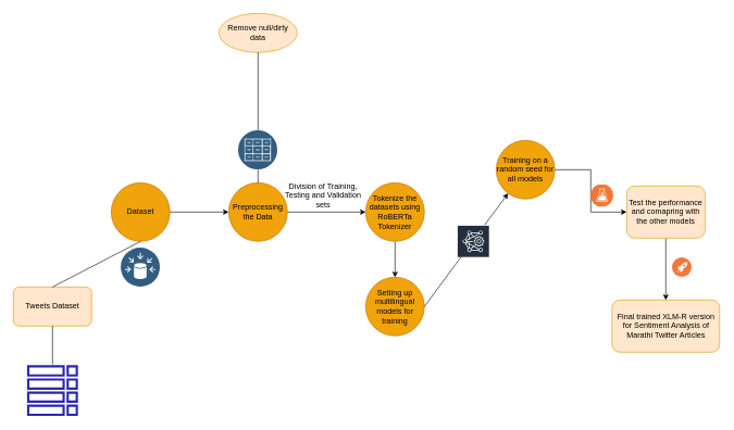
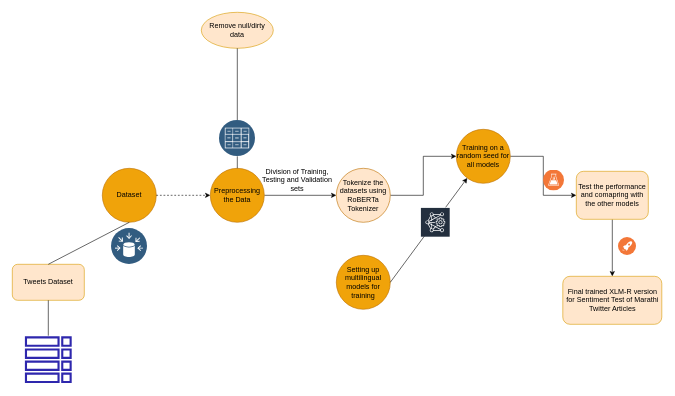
  <mxCell id="0" />
  <mxCell id="1" parent="0" />
  <mxCell id="2" value="Dataset" style="ellipse;whiteSpace=wrap;html=1;aspect=fixed;fillColor=#f0a30a;strokeColor=#BD7000;fontColor=#000000;" parent="1" vertex="1"><mxGeometry x="170" y="280" width="90" height="90" as="geometry" /></mxCell>
  <mxCell id="3" value="Tweets Dataset" style="rounded=1;whiteSpace=wrap;html=1;fillColor=#ffe6cc;strokeColor=#d79b00;" parent="1" vertex="1"><mxGeometry x="20" y="440" width="120" height="60" as="geometry" /></mxCell>
  <mxCell id="4" value="" style="endArrow=none;html=1;exitX=0.5;exitY=0;exitDx=0;exitDy=0;entryX=0.5;entryY=1;entryDx=0;entryDy=0;" parent="1" source="3" target="2" edge="1"><mxGeometry width="50" height="50" relative="1" as="geometry"><mxPoint x="430" y="430" as="sourcePoint" /><mxPoint x="480" y="380" as="targetPoint" /></mxGeometry></mxCell>
- <mxCell id="5" value="" style="endArrow=classic;html=1;exitX=1;exitY=0.5;exitDx=0;exitDy=0;" parent="1" source="2" target="7" edge="1"><mxGeometry width="50" height="50" relative="1" as="geometry"><mxPoint x="430" y="290" as="sourcePoint" /><mxPoint x="370" y="320" as="targetPoint" /></mxGeometry></mxCell>
+ <mxCell id="5" value="" style="endArrow=classic;html=1;exitX=1;exitY=0.5;exitDx=0;exitDy=0;dashed=1;" parent="1" source="2" target="7" edge="1"><mxGeometry width="50" height="50" relative="1" as="geometry"><mxPoint x="430" y="290" as="sourcePoint" /><mxPoint x="370" y="320" as="targetPoint" /></mxGeometry></mxCell>
  <mxCell id="6" value="" style="edgeStyle=orthogonalEdgeStyle;rounded=0;orthogonalLoop=1;jettySize=auto;html=1;" edge="1" parent="1" source="7" target="27"><mxGeometry relative="1" as="geometry"><mxPoint x="520" y="325" as="targetPoint" /></mxGeometry></mxCell>
  <mxCell id="7" value="Preprocessing the Data" style="ellipse;whiteSpace=wrap;html=1;aspect=fixed;fillColor=#f0a30a;strokeColor=#BD7000;fontColor=#000000;" parent="1" vertex="1"><mxGeometry x="350" y="280" width="90" height="90" as="geometry" /></mxCell>
  <mxCell id="8" value="Remove null/dirty data" style="ellipse;whiteSpace=wrap;html=1;fillColor=#ffe6cc;strokeColor=#d79b00;" parent="1" vertex="1"><mxGeometry x="335" y="20" width="120" height="60" as="geometry" /></mxCell>
  <mxCell id="9" value="" style="endArrow=none;html=1;entryX=0.5;entryY=1;entryDx=0;entryDy=0;exitX=0.5;exitY=0;exitDx=0;exitDy=0;startArrow=none;" parent="1" source="11" target="8" edge="1"><mxGeometry width="50" height="50" relative="1" as="geometry"><mxPoint x="430" y="290" as="sourcePoint" /><mxPoint x="480" y="240" as="targetPoint" /></mxGeometry></mxCell>
  <mxCell id="10" value="" style="aspect=fixed;perimeter=ellipsePerimeter;html=1;align=center;shadow=0;dashed=0;fontColor=#4277BB;labelBackgroundColor=#ffffff;fontSize=12;spacingTop=3;image;image=img/lib/ibm/data/data_sources.svg;" parent="1" vertex="1"><mxGeometry x="185" y="380" width="60" height="60" as="geometry" /></mxCell>
  <mxCell id="11" value="" style="aspect=fixed;perimeter=ellipsePerimeter;html=1;align=center;shadow=0;dashed=0;fontColor=#4277BB;labelBackgroundColor=#ffffff;fontSize=12;spacingTop=3;image;image=img/lib/ibm/data/file_repository.svg;" parent="1" vertex="1"><mxGeometry x="365" y="200" width="60" height="60" as="geometry" /></mxCell>
  <mxCell id="12" value="" style="endArrow=none;html=1;entryX=0.5;entryY=1;entryDx=0;entryDy=0;exitX=0.5;exitY=0;exitDx=0;exitDy=0;" parent="1" source="7" target="11" edge="1"><mxGeometry width="50" height="50" relative="1" as="geometry"><mxPoint x="395" y="280" as="sourcePoint" /><mxPoint x="395" y="40" as="targetPoint" /></mxGeometry></mxCell>
  <mxCell id="13" value="" style="endArrow=none;html=1;entryX=0.5;entryY=1;entryDx=0;entryDy=0;" parent="1" target="3" edge="1"><mxGeometry width="50" height="50" relative="1" as="geometry"><mxPoint x="80" y="559" as="sourcePoint" /><mxPoint x="125" y="510" as="targetPoint" /></mxGeometry></mxCell>
  <mxCell id="14" value="Setting up multilingual models for training" style="ellipse;whiteSpace=wrap;html=1;aspect=fixed;align=center;fillColor=#f0a30a;strokeColor=#BD7000;fontColor=#000000;" parent="1" vertex="1"><mxGeometry x="560" y="425" width="90" height="90" as="geometry" /></mxCell>
  <mxCell id="15" value="Division of Training, Testing and Validation sets" style="text;html=1;strokeColor=none;fillColor=none;align=center;verticalAlign=middle;whiteSpace=wrap;rounded=0;" parent="1" vertex="1"><mxGeometry x="430" y="290" width="130" height="20" as="geometry" /></mxCell>
  <mxCell id="16" value="" style="endArrow=classic;html=1;exitX=1;exitY=0.5;exitDx=0;exitDy=0;" parent="1" source="14" target="18" edge="1"><mxGeometry width="50" height="50" relative="1" as="geometry"><mxPoint x="400" y="450" as="sourcePoint" /><mxPoint x="800" y="325" as="targetPoint" /></mxGeometry></mxCell>
  <mxCell id="17" value="" style="edgeStyle=orthogonalEdgeStyle;rounded=0;orthogonalLoop=1;jettySize=auto;html=1;" edge="1" parent="1" source="18" target="20"><mxGeometry relative="1" as="geometry" /></mxCell>
  <mxCell id="18" value="Training on a random seed for all models" style="ellipse;whiteSpace=wrap;html=1;aspect=fixed;align=center;fillColor=#f0a30a;strokeColor=#BD7000;fontColor=#000000;" parent="1" vertex="1"><mxGeometry x="760" y="215" width="90" height="90" as="geometry" /></mxCell>
  <mxCell id="19" value="" style="edgeStyle=orthogonalEdgeStyle;rounded=0;orthogonalLoop=1;jettySize=auto;html=1;" edge="1" parent="1" source="20" target="21"><mxGeometry relative="1" as="geometry" /></mxCell>
  <mxCell id="20" value="Test the performance and comapring with the other models" style="rounded=1;whiteSpace=wrap;html=1;align=center;fillColor=#ffe6cc;strokeColor=#d79b00;" parent="1" vertex="1"><mxGeometry x="960" y="285" width="120" height="80" as="geometry" /></mxCell>
- <mxCell id="21" value="Final trained XLM-R version for Sentiment Analysis of Marathi Twitter Articles" style="rounded=1;whiteSpace=wrap;html=1;align=center;fillColor=#ffe6cc;strokeColor=#d79b00;" parent="1" vertex="1"><mxGeometry x="937.5" y="460" width="165" height="80" as="geometry" /></mxCell>
+ <mxCell id="21" value="Final trained XLM-R version for Sentiment Test of Marathi Twitter Articles" style="rounded=1;whiteSpace=wrap;html=1;align=center;fillColor=#ffe6cc;strokeColor=#d79b00;" parent="1" vertex="1"><mxGeometry x="937.5" y="460" width="165" height="80" as="geometry" /></mxCell>
  <mxCell id="22" value="" style="sketch=0;outlineConnect=0;fontColor=#232F3E;gradientColor=none;strokeColor=#ffffff;fillColor=#232F3E;dashed=0;verticalLabelPosition=middle;verticalAlign=bottom;align=center;html=1;whiteSpace=wrap;fontSize=10;fontStyle=1;spacing=3;shape=mxgraph.aws4.productIcon;prIcon=mxgraph.aws4.deep_learning_amis;" parent="1" vertex="1"><mxGeometry x="700" y="345" width="50" height="35" as="geometry" /></mxCell>
  <mxCell id="23" value="" style="sketch=0;outlineConnect=0;fontColor=#232F3E;gradientColor=none;fillColor=#2E27AD;strokeColor=none;dashed=0;verticalLabelPosition=bottom;verticalAlign=top;align=center;html=1;fontSize=12;fontStyle=0;aspect=fixed;pointerEvents=1;shape=mxgraph.aws4.table;rotation=-180;" parent="1" vertex="1"><mxGeometry x="41" y="560" width="78" height="78" as="geometry" /></mxCell>
  <mxCell id="24" value="" style="aspect=fixed;perimeter=ellipsePerimeter;html=1;align=center;shadow=0;dashed=0;fontColor=#4277BB;labelBackgroundColor=#ffffff;fontSize=12;spacingTop=3;image;image=img/lib/ibm/devops/continuous_deploy.svg;" parent="1" vertex="1"><mxGeometry x="1030" y="395" width="30" height="30" as="geometry" /></mxCell>
  <mxCell id="25" value="" style="aspect=fixed;perimeter=ellipsePerimeter;html=1;align=center;shadow=0;dashed=0;fontColor=#4277BB;labelBackgroundColor=#ffffff;fontSize=12;spacingTop=3;image;image=img/lib/ibm/devops/continuous_testing.svg;" parent="1" vertex="1"><mxGeometry x="905" y="282.5" width="35" height="35" as="geometry" /></mxCell>
- <mxCell id="26" value="" style="edgeStyle=orthogonalEdgeStyle;rounded=0;orthogonalLoop=1;jettySize=auto;html=1;" edge="1" parent="1" source="27" target="14"><mxGeometry relative="1" as="geometry" /></mxCell>
- <mxCell id="27" value="Tokenize the datasets using RoBERTa Tokenizer" style="ellipse;whiteSpace=wrap;html=1;aspect=fixed;fillColor=#f0a30a;strokeColor=#BD7000;fontColor=#000000;" vertex="1" parent="1"><mxGeometry x="560" y="280" width="90" height="90" as="geometry" /></mxCell>
+ <mxCell id="26" value="" style="edgeStyle=orthogonalEdgeStyle;rounded=0;orthogonalLoop=1;jettySize=auto;html=1;" edge="1" parent="1" source="27" target="18"><mxGeometry relative="1" as="geometry" /></mxCell>
+ <mxCell id="27" value="Tokenize the datasets using RoBERTa Tokenizer" style="ellipse;whiteSpace=wrap;html=1;aspect=fixed;fillColor=#ffe6cc;strokeColor=#BD7000;fontColor=#000000;" vertex="1" parent="1"><mxGeometry x="560" y="280" width="90" height="90" as="geometry" /></mxCell>
